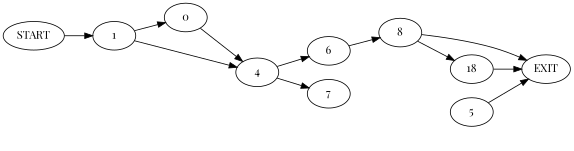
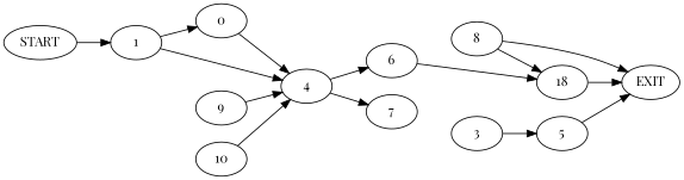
  digraph {
    fontname="Playfair Display"
    rankdir=LR
    node [fontname="Playfair Display"]
    edge [fontname="Playfair Display"]
    n1 [label=START]
    1
    n3 [label=0]
    4
    n5 [label=EXIT]
+   3
    5
    6
    7
    8
    n11 [label=18]
+   9
+   10
    n1 -> 1
    1 -> n3
    1 -> 4
    n3 -> 4
    4 -> 6
    4 -> 7
+   3 -> 5
    5 -> n5
-   6 -> 8
+   6 -> n11
    8 -> n5
    8 -> n11
    n11 -> n5
+   9 -> 4
+   10 -> 4
  }
